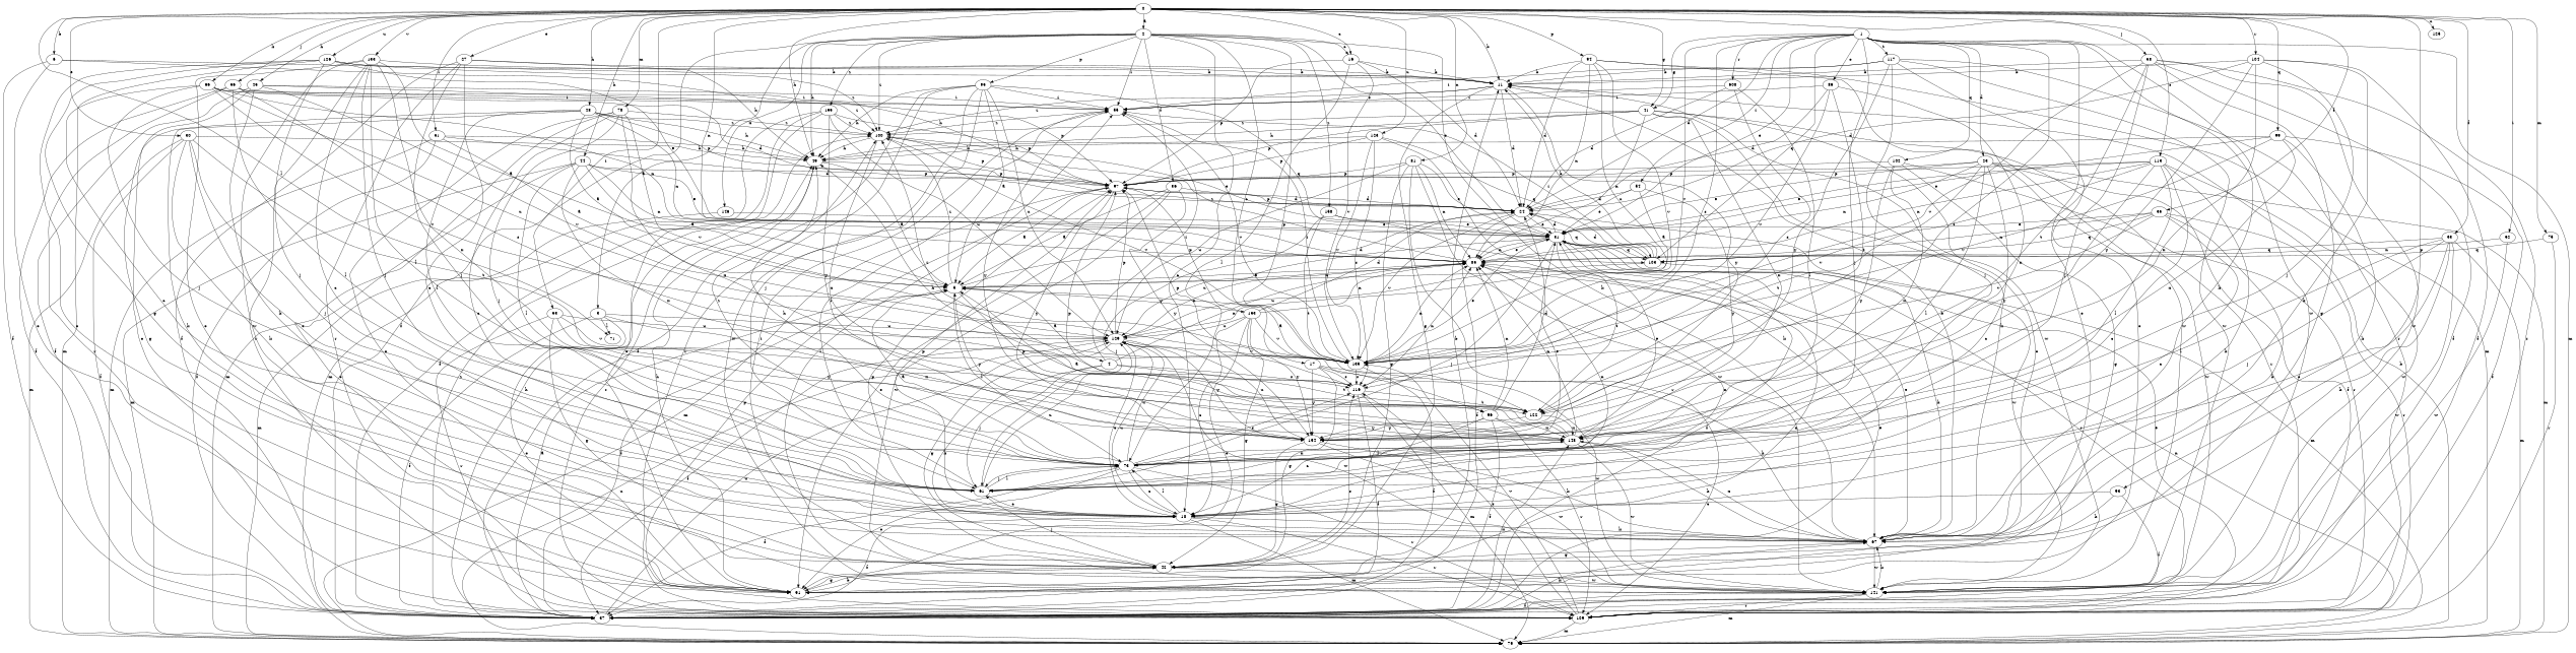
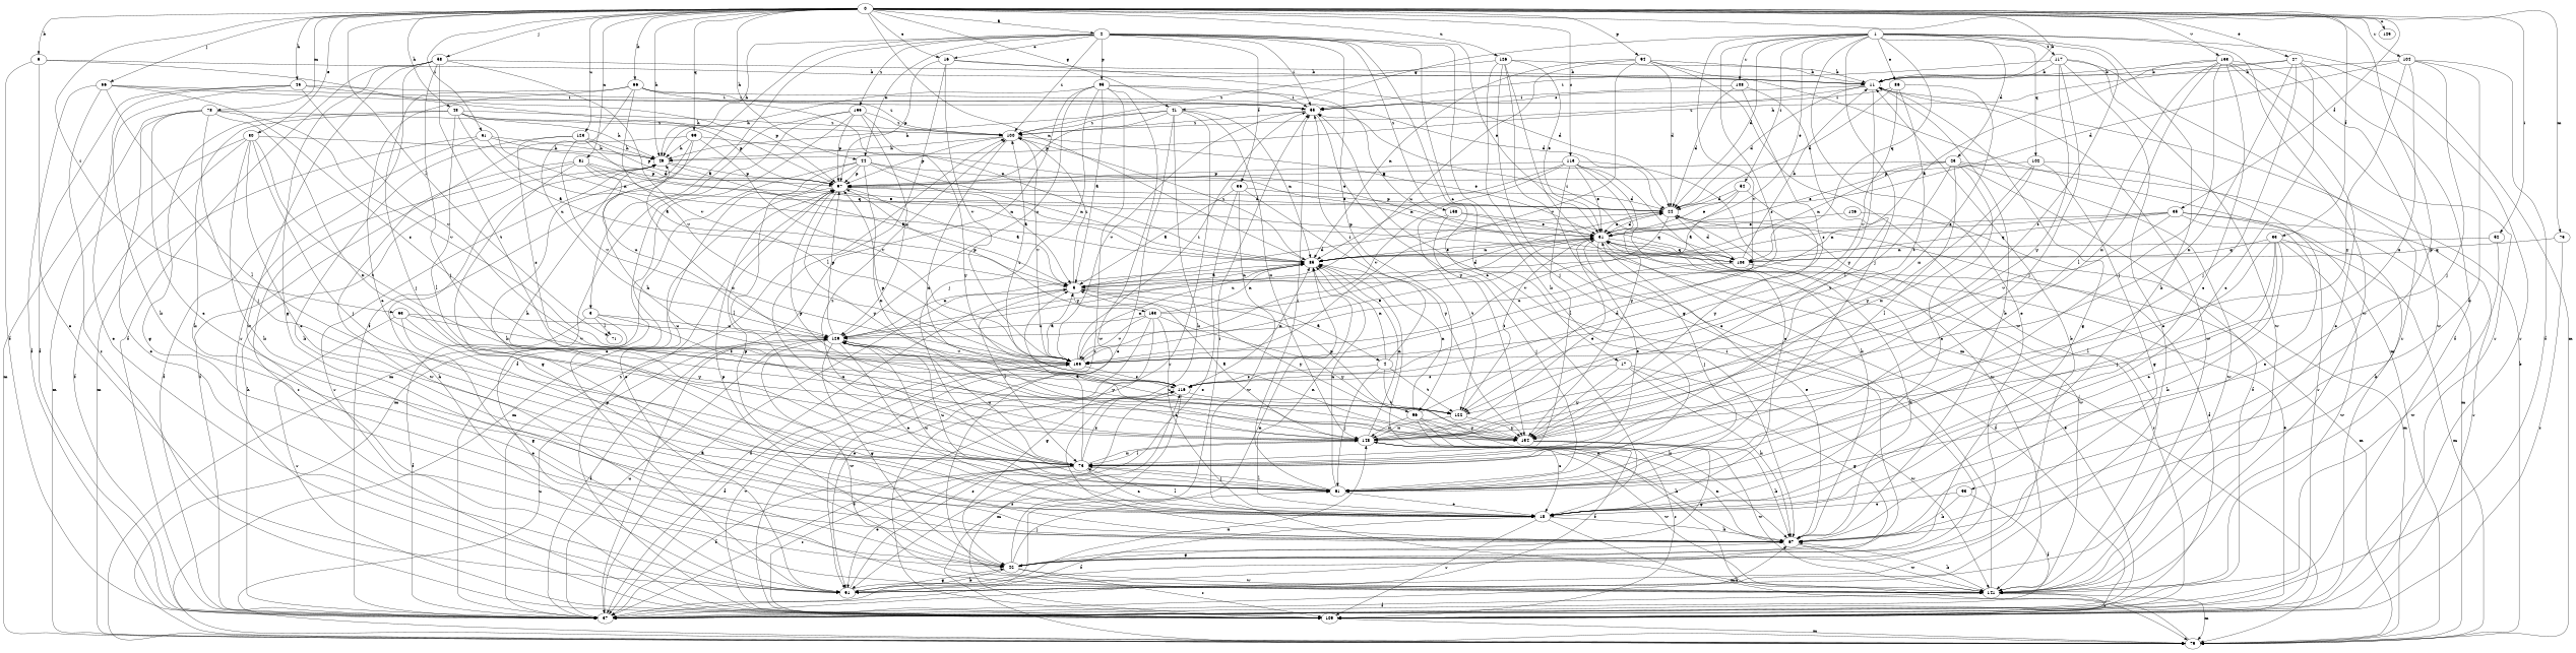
  strict digraph {
    0
    2
    6
    11
    16
    27
    30
    33
    35
    41
    44
    45
    48
    49
    51
    52
    53
    56
    58
    66
    71
    75
    78
    81
    85
    93
    94
    99
    104
    113
    123
    125
    126
    133
    31
    67
    3
    17
    18
    36
    37
    55
    95
    96
    146
    155
    158
    n48 [label=100]
    91
    97
    24
    141
    154
    42
    135
    73
    61
    148
    109
    79
    122
    103
    5
    129
    116
    1
    23
    54
    86
    102
-   108 [label=608]
+   108
    117
    4
    153
    0 -> 2 [label=a]
    0 -> 6 [label=b]
    0 -> 11 [label=b]
    0 -> 16 [label=c]
    0 -> 27 [label=e]
    0 -> 30 [label=e]
    0 -> 33 [label=f]
    0 -> 35 [label=f]
    0 -> 41 [label=g]
    0 -> 44 [label=h]
    0 -> 45 [label=h]
    0 -> 48 [label=h]
    0 -> 49 [label=h]
    0 -> 51 [label=i]
    0 -> 52 [label=i]
    0 -> 53 [label=i]
    0 -> 56 [label=j]
    0 -> 58 [label=j]
    0 -> 66 [label=k]
    0 -> 71 [label=l]
    0 -> 75 [label=m]
    0 -> 78 [label=m]
    0 -> 81 [label=n]
    0 -> 85 [label=n]
    0 -> 93 [label=p]
    0 -> 94 [label=p]
    0 -> 99 [label=q]
    0 -> 104 [label=r]
    0 -> 113 [label=s]
    0 -> 123 [label=u]
    0 -> 125 [label=u]
    0 -> 126 [label=u]
    0 -> 133 [label=v]
    2 -> 16 [label=c]
    2 -> 49 [label=h]
    2 -> 31 [label=e]
    2 -> 67 [label=k]
    2 -> 3 [label=a]
    2 -> 17 [label=c]
    2 -> 18 [label=c]
    2 -> 36 [label=f]
    2 -> 37 [label=f]
    2 -> 55 [label=i]
    2 -> 95 [label=p]
    2 -> 96 [label=p]
-   2 -> 146 [label=x]
+   2 -> 44 [label=x]
    2 -> 155 [label=z]
    2 -> 158 [label=z]
    2 -> n48 [label=z]
    6 -> 11 [label=b]
    6 -> 37 [label=f]
    6 -> 91 [label=o]
    6 -> 97 [label=h]
    11 -> 55 [label=s]
    11 -> n48 [label=z]
    11 -> 24 [label=d]
    11 -> 141 [label=w]
    11 -> 154 [label=y]
    11 -> 42 [label=g]
    16 -> 11 [label=b]
    16 -> 97 [label=p]
    16 -> 24 [label=d]
    16 -> 135 [label=v]
    16 -> 73 [label=l]
    27 -> 11 [label=b]
    27 -> 49 [label=h]
    27 -> 18 [label=c]
    27 -> 37 [label=f]
    27 -> 61 [label=j]
+   27 -> 148 [label=x]
    27 -> 109 [label=r]
    30 -> 49 [label=h]
    30 -> 67 [label=k]
    30 -> 18 [label=c]
    30 -> 37 [label=f]
    30 -> 61 [label=j]
    30 -> 79 [label=m]
    30 -> 122 [label=t]
    33 -> 67 [label=k]
    33 -> 18 [label=c]
    33 -> 141 [label=w]
    33 -> 73 [label=l]
    33 -> 61 [label=j]
    33 -> 79 [label=m]
    33 -> 103 [label=q]
    35 -> 85 [label=n]
    35 -> 31 [label=e]
    35 -> 67 [label=k]
    35 -> 18 [label=c]
    35 -> 135 [label=v]
    35 -> 109 [label=r]
    35 -> 103 [label=q]
    41 -> 49 [label=h]
    41 -> 85 [label=n]
    41 -> 67 [label=k]
    41 -> n48 [label=z]
    41 -> 91 [label=o]
    41 -> 97 [label=p]
    41 -> 148 [label=x]
    41 -> 109 [label=r]
    44 -> 85 [label=n]
    44 -> 31 [label=e]
    44 -> 91 [label=o]
    44 -> 97 [label=p]
    44 -> 73 [label=l]
    44 -> 148 [label=x]
    44 -> 79 [label=m]
    44 -> 5 [label=a]
    45 -> 67 [label=k]
    45 -> 37 [label=f]
    45 -> 55 [label=i]
    45 -> 91 [label=o]
    45 -> 97 [label=p]
    45 -> 135 [label=v]
    48 -> 49 [label=h]
    48 -> 85 [label=n]
    48 -> 67 [label=k]
    48 -> n48 [label=z]
    48 -> 97 [label=p]
    48 -> 42 [label=g]
    48 -> 73 [label=l]
    48 -> 5 [label=a]
    49 -> 97 [label=p]
    49 -> 109 [label=r]
    49 -> 5 [label=a]
    51 -> 49 [label=h]
    51 -> 37 [label=f]
    51 -> 24 [label=d]
    51 -> 79 [label=m]
    51 -> 5 [label=a]
    52 -> 85 [label=n]
    52 -> 141 [label=w]
    53 -> 154 [label=y]
    53 -> 42 [label=g]
    53 -> 135 [label=v]
    53 -> 109 [label=r]
    53 -> 129 [label=u]
    56 -> 37 [label=f]
    56 -> 55 [label=i]
    56 -> n48 [label=z]
    56 -> 73 [label=l]
    56 -> 109 [label=r]
    56 -> 116 [label=s]
    58 -> 11 [label=b]
    58 -> 37 [label=f]
    58 -> 141 [label=w]
    58 -> 42 [label=g]
    58 -> 135 [label=v]
    58 -> 61 [label=j]
    58 -> 109 [label=r]
    58 -> 122 [label=t]
    66 -> 85 [label=n]
    66 -> 18 [label=c]
    66 -> 55 [label=i]
    66 -> 24 [label=d]
    66 -> 135 [label=v]
    66 -> 61 [label=j]
    66 -> 129 [label=u]
    75 -> 109 [label=r]
    75 -> 103 [label=q]
    78 -> 18 [label=c]
    78 -> n48 [label=z]
    78 -> 91 [label=o]
    78 -> 135 [label=v]
    78 -> 61 [label=j]
    78 -> 148 [label=x]
    78 -> 79 [label=m]
    81 -> 85 [label=n]
    81 -> 31 [label=e]
    81 -> 97 [label=p]
    81 -> 141 [label=w]
    81 -> 42 [label=g]
    81 -> 109 [label=r]
    81 -> 129 [label=u]
    85 -> 31 [label=e]
    85 -> n48 [label=z]
    85 -> 5 [label=a]
    93 -> 67 [label=k]
    93 -> 18 [label=c]
    93 -> 37 [label=f]
    94 -> 11 [label=b]
    94 -> 85 [label=n]
    94 -> 24 [label=d]
    94 -> 141 [label=w]
    94 -> 135 [label=v]
    94 -> 79 [label=m]
    94 -> 129 [label=u]
    99 -> 49 [label=h]
    99 -> 31 [label=e]
    99 -> 67 [label=k]
    99 -> 37 [label=f]
    99 -> 135 [label=v]
    99 -> 148 [label=x]
    104 -> 11 [label=b]
    104 -> 67 [label=k]
    104 -> 37 [label=f]
    104 -> 24 [label=d]
    104 -> 154 [label=y]
    104 -> 61 [label=j]
    104 -> 148 [label=x]
    113 -> 85 [label=n]
    113 -> 31 [label=e]
    113 -> 67 [label=k]
    113 -> 18 [label=c]
    113 -> 97 [label=p]
    113 -> 141 [label=w]
    113 -> 154 [label=y]
    113 -> 135 [label=v]
    113 -> 73 [label=l]
    123 -> 49 [label=h]
    123 -> 67 [label=k]
    123 -> 97 [label=p]
    123 -> 135 [label=v]
    123 -> 103 [label=q]
    123 -> 116 [label=s]
    126 -> 11 [label=b]
    126 -> 31 [label=e]
    126 -> n48 [label=z]
    126 -> 91 [label=o]
    126 -> 42 [label=g]
    126 -> 61 [label=j]
    126 -> 79 [label=m]
    133 -> 11 [label=b]
    133 -> 18 [label=c]
    133 -> 91 [label=o]
    133 -> 141 [label=w]
    133 -> 73 [label=l]
    133 -> 61 [label=j]
    133 -> 148 [label=x]
    133 -> 109 [label=r]
    133 -> 5 [label=a]
    31 -> 85 [label=n]
    31 -> 37 [label=f]
    31 -> 24 [label=d]
    31 -> 61 [label=j]
    31 -> 109 [label=r]
    31 -> 79 [label=m]
    31 -> 122 [label=t]
    31 -> 103 [label=q]
    31 -> 129 [label=u]
    67 -> 11 [label=b]
    67 -> 31 [label=e]
    67 -> 141 [label=w]
    67 -> 42 [label=g]
    67 -> 148 [label=x]
    3 -> 71 [label=l]
    3 -> 37 [label=f]
    3 -> 91 [label=o]
    3 -> 148 [label=x]
    3 -> 129 [label=u]
    17 -> 67 [label=k]
    17 -> 141 [label=w]
    17 -> 154 [label=y]
    17 -> 42 [label=g]
    17 -> 116 [label=s]
    18 -> 85 [label=n]
    18 -> 67 [label=k]
    18 -> 37 [label=f]
    18 -> 97 [label=p]
    18 -> 73 [label=l]
    18 -> 109 [label=r]
    18 -> 79 [label=m]
    18 -> 129 [label=u]
    36 -> 91 [label=o]
    36 -> 24 [label=d]
    36 -> 141 [label=w]
    36 -> 154 [label=y]
    36 -> 5 [label=a]
    37 -> 49 [label=h]
    37 -> 31 [label=e]
    37 -> 67 [label=k]
    37 -> n48 [label=z]
    37 -> 148 [label=x]
    37 -> 5 [label=a]
    37 -> 129 [label=u]
    55 -> n48 [label=z]
    55 -> 154 [label=y]
    55 -> 135 [label=v]
    95 -> 49 [label=h]
    95 -> 37 [label=f]
    95 -> 55 [label=i]
    95 -> 141 [label=w]
    95 -> 61 [label=j]
    95 -> 109 [label=r]
    95 -> 103 [label=q]
    95 -> 5 [label=a]
    95 -> 129 [label=u]
    96 -> 85 [label=n]
    96 -> 18 [label=c]
    96 -> 37 [label=f]
    96 -> 24 [label=d]
    96 -> 154 [label=y]
    96 -> 148 [label=x]
    96 -> 109 [label=r]
    146 -> 31 [label=e]
    146 -> 79 [label=m]
    155 -> 37 [label=f]
    155 -> n48 [label=z]
    155 -> 91 [label=o]
    155 -> 97 [label=p]
    155 -> 154 [label=y]
    155 -> 79 [label=m]
    155 -> 129 [label=u]
    158 -> 31 [label=e]
    158 -> 61 [label=j]
    158 -> 122 [label=t]
    158 -> 103 [label=q]
    n48 -> 49 [label=h]
    n48 -> 31 [label=e]
    n48 -> 97 [label=p]
    n48 -> 135 [label=v]
    n48 -> 148 [label=x]
    91 -> 11 [label=b]
    91 -> 49 [label=h]
    91 -> 85 [label=n]
    91 -> 42 [label=g]
    91 -> 116 [label=s]
    97 -> 24 [label=d]
    97 -> 154 [label=y]
    97 -> 79 [label=m]
    97 -> 5 [label=a]
    24 -> 31 [label=e]
    24 -> 37 [label=f]
    24 -> 97 [label=p]
    24 -> 141 [label=w]
    24 -> 135 [label=v]
    141 -> 67 [label=k]
    141 -> 37 [label=f]
    141 -> 55 [label=i]
    141 -> 109 [label=r]
    141 -> 79 [label=m]
    154 -> 67 [label=k]
    154 -> 141 [label=w]
    154 -> 42 [label=g]
    154 -> 5 [label=y]
    154 -> 129 [label=u]
    42 -> 55 [label=i]
    42 -> 91 [label=b]
    42 -> 97 [label=p]
    42 -> 141 [label=w]
    42 -> 61 [label=j]
+   42 -> 109 [label=r]
    135 -> 85 [label=n]
    135 -> 31 [label=e]
    135 -> 37 [label=f]
    135 -> 55 [label=i]
    135 -> 5 [label=a]
    135 -> 116 [label=s]
    73 -> 49 [label=h]
    73 -> 31 [label=e]
    73 -> 18 [label=c]
    73 -> 37 [label=f]
    73 -> n48 [label=z]
    73 -> 91 [label=o]
    73 -> 61 [label=j]
    73 -> 148 [label=x]
    73 -> 109 [label=r]
    73 -> 5 [label=a]
    73 -> 129 [label=u]
    73 -> 116 [label=s]
    61 -> 85 [label=n]
    61 -> 18 [label=c]
    61 -> 55 [label=i]
    61 -> 73 [label=l]
    61 -> 129 [label=u]
    148 -> 85 [label=n]
    148 -> 31 [label=e]
    148 -> 67 [label=k]
    148 -> 97 [label=p]
    148 -> 141 [label=w]
    148 -> 73 [label=l]
    148 -> 5 [label=a]
    109 -> 31 [label=e]
    109 -> 97 [label=p]
    109 -> 135 [label=v]
    109 -> 79 [label=m]
    109 -> 116 [label=s]
    79 -> 11 [label=b]
    79 -> 85 [label=n]
    79 -> 129 [label=u]
    122 -> 49 [label=h]
    122 -> 154 [label=y]
    122 -> 148 [label=x]
    103 -> 11 [label=b]
    103 -> 67 [label=k]
    103 -> 55 [label=i]
    103 -> 24 [label=d]
    103 -> 129 [label=u]
    5 -> 85 [label=n]
    5 -> 37 [label=f]
    5 -> 96 [label=p]
    5 -> n48 [label=z]
    5 -> 24 [label=d]
    5 -> 73 [label=l]
    5 -> 4 [label=a]
    5 -> 153 [label=y]
    129 -> 85 [label=n]
    129 -> 18 [label=c]
    129 -> 37 [label=f]
    129 -> 97 [label=p]
    129 -> 141 [label=w]
    129 -> 154 [label=y]
    129 -> 42 [label=g]
    129 -> 135 [label=v]
    116 -> 85 [label=n]
    116 -> 37 [label=f]
    116 -> n48 [label=z]
    116 -> 97 [label=p]
    116 -> 79 [label=m]
    116 -> 122 [label=t]
    1 -> 41 [label=g]
    1 -> 31 [label=e]
    1 -> 67 [label=k]
    1 -> 91 [label=o]
    1 -> 24 [label=d]
    1 -> 141 [label=w]
    1 -> 135 [label=v]
    1 -> 61 [label=j]
    1 -> 79 [label=m]
    1 -> 122 [label=t]
    1 -> 103 [label=q]
    1 -> 116 [label=s]
    1 -> 23 [label=d]
    1 -> 54 [label=i]
    1 -> 86 [label=o]
    1 -> 102 [label=q]
    1 -> 108 [label=r]
    1 -> 117 [label=t]
    23 -> 85 [label=n]
    23 -> 31 [label=e]
    23 -> 18 [label=c]
    23 -> 37 [label=f]
    23 -> 97 [label=p]
    23 -> 141 [label=w]
    23 -> 73 [label=l]
    23 -> 79 [label=m]
    23 -> 122 [label=t]
    54 -> 31 [label=e]
    54 -> 24 [label=d]
    54 -> 154 [label=y]
    54 -> 5 [label=a]
    86 -> 55 [label=i]
    86 -> 24 [label=d]
    86 -> 135 [label=v]
    86 -> 148 [label=x]
    86 -> 122 [label=t]
    102 -> 97 [label=p]
    102 -> 154 [label=y]
    102 -> 42 [label=g]
    102 -> 148 [label=x]
    102 -> 109 [label=r]
    108 -> 55 [label=i]
    108 -> 24 [label=d]
    108 -> 73 [label=l]
    108 -> 116 [label=s]
    117 -> 11 [label=b]
    117 -> 55 [label=i]
    117 -> 91 [label=o]
    117 -> 141 [label=w]
    117 -> 154 [label=y]
    117 -> 61 [label=j]
    117 -> 109 [label=r]
    4 -> 85 [label=n]
    4 -> 67 [label=k]
    4 -> 55 [label=i]
    4 -> 61 [label=j]
    4 -> 122 [label=t]
    4 -> 116 [label=s]
    153 -> 85 [label=n]
    153 -> 18 [label=c]
    153 -> 91 [label=o]
    153 -> 97 [label=p]
    153 -> 24 [label=d]
    153 -> 154 [label=y]
    153 -> 42 [label=g]
    153 -> 135 [label=v]
    153 -> 129 [label=u]
  }
